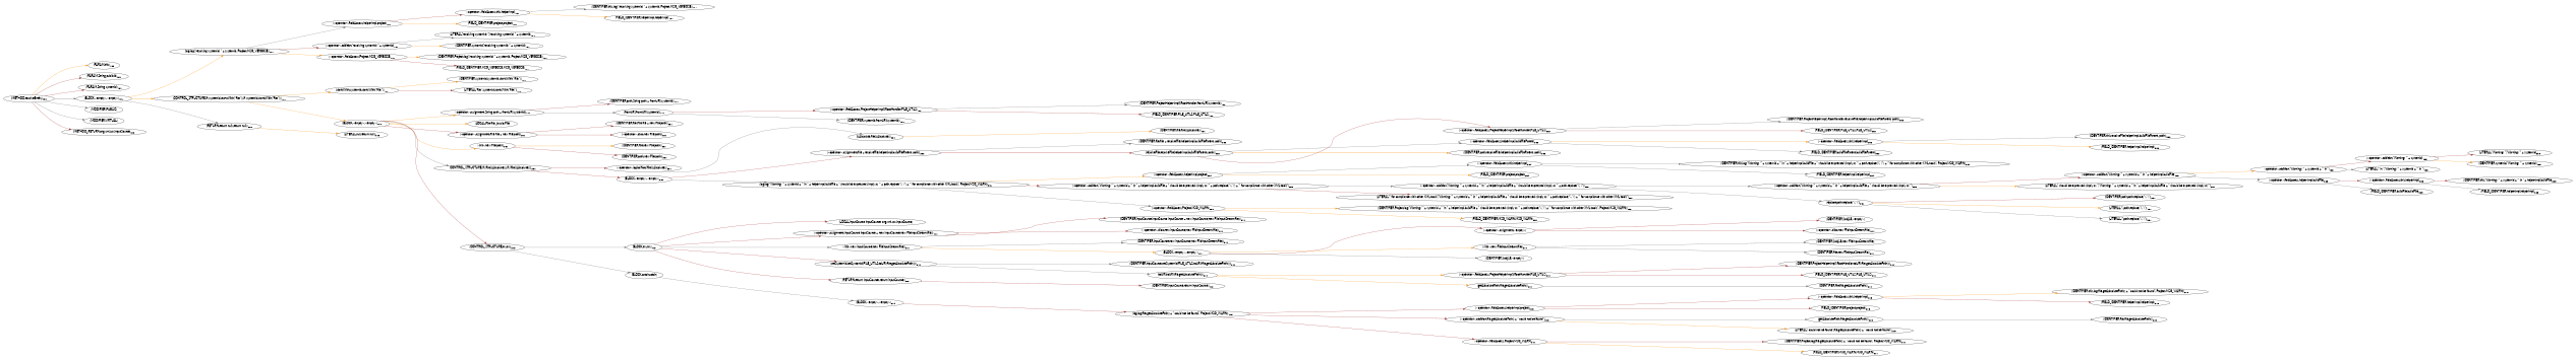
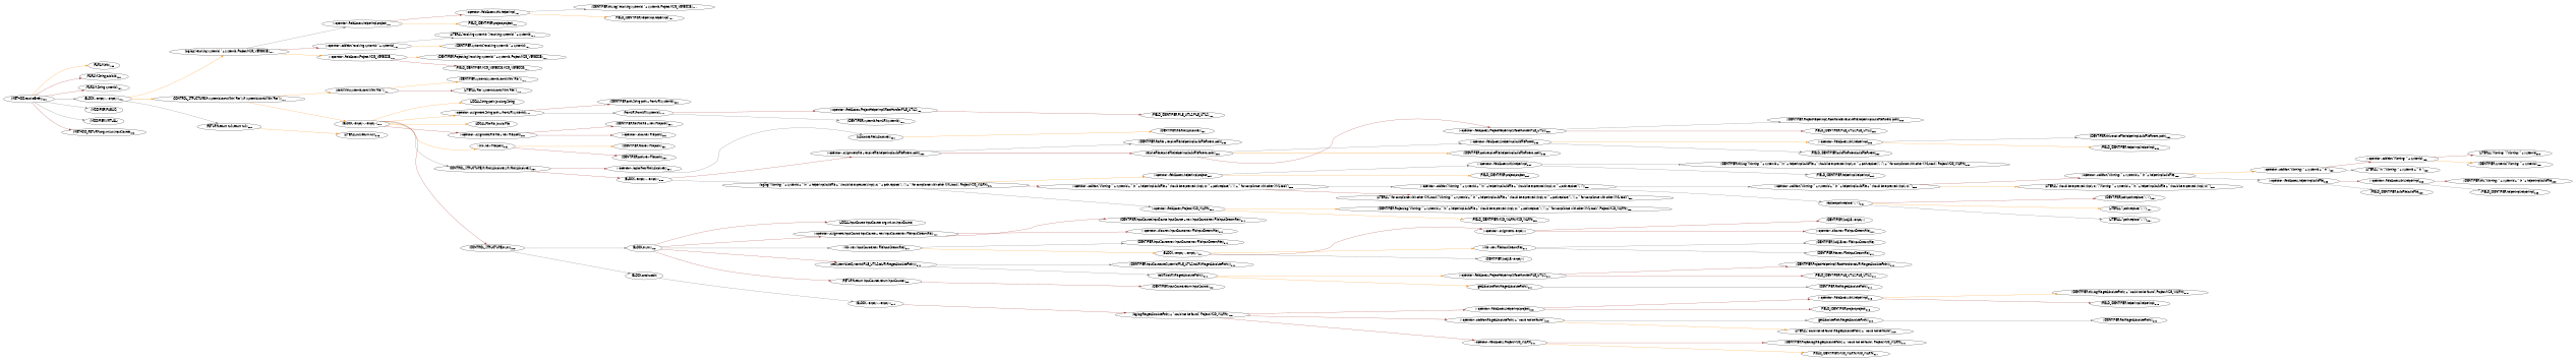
  digraph {
    fontname=Lato
    rankdir=LR
    node [fontname=Lato]
    edge [color=brown fontname=Lato]
    n1 [label=<(METHOD,resolveEntity)<SUB>293</SUB>>]
    n2 [label=<(PARAM,this)<SUB>293</SUB>>]
    n3 [label=<(PARAM,String publicId)<SUB>293</SUB>>]
    n4 [label=<(PARAM,String systemId)<SUB>294</SUB>>]
    n5 [label=<(BLOCK,&lt;empty&gt;,&lt;empty&gt;)<SUB>294</SUB>>]
    n6 [label=<(MODIFIER,PUBLIC)>]
    n7 [label=<(MODIFIER,VIRTUAL)>]
    n8 [label=<(METHOD_RETURN,org.xml.sax.InputSource)<SUB>293</SUB>>]
    n9 [label=<(log,log(&quot;resolving systemId: &quot; + systemId, Project.MSG_VERBOSE))<SUB>296</SUB>>]
    n10 [label=<(CONTROL_STRUCTURE,if (systemId.startsWith(&quot;file:&quot;)),if (systemId.startsWith(&quot;file:&quot;)))<SUB>298</SUB>>]
    n11 [label=<(RETURN,return null;,return null;)<SUB>320</SUB>>]
    n12 [label=<(&lt;operator&gt;.fieldAccess,helperImpl.project)<SUB>296</SUB>>]
    n13 [label=<(&lt;operator&gt;.addition,&quot;resolving systemId: &quot; + systemId)<SUB>296</SUB>>]
    n14 [label=<(&lt;operator&gt;.fieldAccess,Project.MSG_VERBOSE)<SUB>296</SUB>>]
    n15 [label=<(startsWith,systemId.startsWith(&quot;file:&quot;))<SUB>298</SUB>>]
    n16 [label=<(BLOCK,&lt;empty&gt;,&lt;empty&gt;)<SUB>298</SUB>>]
    n17 [label=<(LITERAL,null,return null;)<SUB>320</SUB>>]
    n18 [label=<(&lt;operator&gt;.fieldAccess,this.helperImpl)<SUB>296</SUB>>]
    n19 [label=<(FIELD_IDENTIFIER,project,project)<SUB>296</SUB>>]
    n20 [label=<(LITERAL,&quot;resolving systemId: &quot;,&quot;resolving systemId: &quot; + systemId)<SUB>296</SUB>>]
    n21 [label=<(IDENTIFIER,systemId,&quot;resolving systemId: &quot; + systemId)<SUB>296</SUB>>]
    n22 [label=<(IDENTIFIER,Project,log(&quot;resolving systemId: &quot; + systemId, Project.MSG_VERBOSE))<SUB>296</SUB>>]
    n23 [label=<(FIELD_IDENTIFIER,MSG_VERBOSE,MSG_VERBOSE)<SUB>296</SUB>>]
    n24 [label=<(IDENTIFIER,this,log(&quot;resolving systemId: &quot; + systemId, Project.MSG_VERBOSE))<SUB>296</SUB>>]
    n25 [label=<(FIELD_IDENTIFIER,helperImpl,helperImpl)<SUB>296</SUB>>]
    n26 [label=<(IDENTIFIER,systemId,systemId.startsWith(&quot;file:&quot;))<SUB>298</SUB>>]
    n27 [label=<(LITERAL,&quot;file:&quot;,systemId.startsWith(&quot;file:&quot;))<SUB>298</SUB>>]
+   n28 [label=<(LOCAL,String path: java.lang.String)>]
    n29 [label=<(&lt;operator&gt;.assignment,String path = fromURI(systemId))<SUB>299</SUB>>]
    n30 [label=<(LOCAL,File file: java.io.File)>]
    n31 [label=<(&lt;operator&gt;.assignment,File file = new File(path))<SUB>301</SUB>>]
    n32 [label=<(&lt;init&gt;,new File(path))<SUB>301</SUB>>]
    n33 [label=<(CONTROL_STRUCTURE,if (!file.isAbsolute()),if (!file.isAbsolute()))<SUB>302</SUB>>]
    n34 [label=<(CONTROL_STRUCTURE,try,try)<SUB>310</SUB>>]
-   n35 [label=<(IDENTIFIER,path,String path = fromURI(systemId))<SUB>299</SUB>>]
+   n35 [label=<(IDENTIFIER,path,String path = fromURI(systemId))<SUB>399</SUB>>]
    n36 [label=<(fromURI,fromURI(systemId))<SUB>299</SUB>>]
    n37 [label=<(IDENTIFIER,file,File file = new File(path))<SUB>301</SUB>>]
    n38 [label=<(&lt;operator&gt;.alloc,new File(path))<SUB>301</SUB>>]
    n39 [label=<(IDENTIFIER,file,new File(path))<SUB>301</SUB>>]
    n40 [label=<(IDENTIFIER,path,new File(path))<SUB>301</SUB>>]
    n41 [label=<(&lt;operator&gt;.logicalNot,!file.isAbsolute())<SUB>302</SUB>>]
    n42 [label=<(BLOCK,&lt;empty&gt;,&lt;empty&gt;)<SUB>302</SUB>>]
    n43 [label=<(BLOCK,try,try)<SUB>310</SUB>>]
    n44 [label=<(BLOCK,catch,catch)>]
    n45 [label=<(&lt;operator&gt;.fieldAccess,ProjectHelperImpl$RootHandler.FILE_UTILS)<SUB>299</SUB>>]
    n46 [label=<(IDENTIFIER,systemId,fromURI(systemId))<SUB>299</SUB>>]
-   n47 [label=<(IDENTIFIER,ProjectHelperImpl$RootHandler,fromURI(systemId))<SUB>299</SUB>>]
    n48 [label=<(FIELD_IDENTIFIER,FILE_UTILS,FILE_UTILS)<SUB>299</SUB>>]
    n49 [label=<(isAbsolute,file.isAbsolute())<SUB>302</SUB>>]
    n50 [label=<(&lt;operator&gt;.assignment,file = resolveFile(helperImpl.buildFileParent, path))<SUB>303</SUB>>]
    n51 [label=<(log,log(&quot;Warning: '&quot; + systemId + &quot;' in &quot; + helperImpl.buildFile + &quot; should be expressed simply as '&quot; + path.replace('\\', '/') + &quot;' for compliance with other XML tools&quot;, Project.MSG_WARN))<SUB>304</SUB>>]
    n52 [label=<(IDENTIFIER,file,file.isAbsolute())<SUB>302</SUB>>]
    n53 [label=<(IDENTIFIER,file,file = resolveFile(helperImpl.buildFileParent, path))<SUB>303</SUB>>]
    n54 [label=<(resolveFile,resolveFile(helperImpl.buildFileParent, path))<SUB>303</SUB>>]
    n55 [label=<(&lt;operator&gt;.fieldAccess,helperImpl.project)<SUB>304</SUB>>]
    n56 [label=<(&lt;operator&gt;.addition,&quot;Warning: '&quot; + systemId + &quot;' in &quot; + helperImpl.buildFile + &quot; should be expressed simply as '&quot; + path.replace('\\', '/') + &quot;' for compliance with other XML tools&quot;)<SUB>305</SUB>>]
    n57 [label=<(&lt;operator&gt;.fieldAccess,Project.MSG_WARN)<SUB>308</SUB>>]
    n58 [label=<(&lt;operator&gt;.fieldAccess,ProjectHelperImpl$RootHandler.FILE_UTILS)<SUB>303</SUB>>]
    n59 [label=<(&lt;operator&gt;.fieldAccess,helperImpl.buildFileParent)<SUB>303</SUB>>]
    n60 [label=<(IDENTIFIER,path,resolveFile(helperImpl.buildFileParent, path))<SUB>303</SUB>>]
    n61 [label=<(IDENTIFIER,ProjectHelperImpl$RootHandler,resolveFile(helperImpl.buildFileParent, path))<SUB>303</SUB>>]
    n62 [label=<(FIELD_IDENTIFIER,FILE_UTILS,FILE_UTILS)<SUB>303</SUB>>]
    n63 [label=<(&lt;operator&gt;.fieldAccess,this.helperImpl)<SUB>303</SUB>>]
    n64 [label=<(FIELD_IDENTIFIER,buildFileParent,buildFileParent)<SUB>303</SUB>>]
    n65 [label=<(IDENTIFIER,this,resolveFile(helperImpl.buildFileParent, path))<SUB>303</SUB>>]
    n66 [label=<(FIELD_IDENTIFIER,helperImpl,helperImpl)<SUB>303</SUB>>]
    n67 [label=<(&lt;operator&gt;.fieldAccess,this.helperImpl)<SUB>304</SUB>>]
    n68 [label=<(FIELD_IDENTIFIER,project,project)<SUB>304</SUB>>]
    n69 [label=<(&lt;operator&gt;.addition,&quot;Warning: '&quot; + systemId + &quot;' in &quot; + helperImpl.buildFile + &quot; should be expressed simply as '&quot; + path.replace('\\', '/'))<SUB>305</SUB>>]
    n70 [label=<(LITERAL,&quot;' for compliance with other XML tools&quot;,&quot;Warning: '&quot; + systemId + &quot;' in &quot; + helperImpl.buildFile + &quot; should be expressed simply as '&quot; + path.replace('\\', '/') + &quot;' for compliance with other XML tools&quot;)<SUB>307</SUB>>]
    n71 [label=<(IDENTIFIER,Project,log(&quot;Warning: '&quot; + systemId + &quot;' in &quot; + helperImpl.buildFile + &quot; should be expressed simply as '&quot; + path.replace('\\', '/') + &quot;' for compliance with other XML tools&quot;, Project.MSG_WARN))<SUB>308</SUB>>]
    n72 [label=<(FIELD_IDENTIFIER,MSG_WARN,MSG_WARN)<SUB>308</SUB>>]
    n73 [label=<(IDENTIFIER,this,log(&quot;Warning: '&quot; + systemId + &quot;' in &quot; + helperImpl.buildFile + &quot; should be expressed simply as '&quot; + path.replace('\\', '/') + &quot;' for compliance with other XML tools&quot;, Project.MSG_WARN))<SUB>304</SUB>>]
    n74 [label=<(FIELD_IDENTIFIER,helperImpl,helperImpl)<SUB>304</SUB>>]
    n75 [label=<(&lt;operator&gt;.addition,&quot;Warning: '&quot; + systemId + &quot;' in &quot; + helperImpl.buildFile + &quot; should be expressed simply as '&quot;)<SUB>305</SUB>>]
    n76 [label=<(replace,path.replace('\\', '/'))<SUB>306</SUB>>]
    n77 [label=<(&lt;operator&gt;.addition,&quot;Warning: '&quot; + systemId + &quot;' in &quot; + helperImpl.buildFile)<SUB>305</SUB>>]
    n78 [label=<(LITERAL,&quot; should be expressed simply as '&quot;,&quot;Warning: '&quot; + systemId + &quot;' in &quot; + helperImpl.buildFile + &quot; should be expressed simply as '&quot;)<SUB>306</SUB>>]
    n79 [label=<(IDENTIFIER,path,path.replace('\\', '/'))<SUB>306</SUB>>]
    n80 [label=<(LITERAL,'\\',path.replace('\\', '/'))<SUB>306</SUB>>]
    n81 [label=<(LITERAL,'/',path.replace('\\', '/'))<SUB>306</SUB>>]
    n82 [label=<(&lt;operator&gt;.addition,&quot;Warning: '&quot; + systemId + &quot;' in &quot;)<SUB>305</SUB>>]
    n83 [label=<(&lt;operator&gt;.fieldAccess,helperImpl.buildFile)<SUB>305</SUB>>]
    n84 [label=<(&lt;operator&gt;.addition,&quot;Warning: '&quot; + systemId)<SUB>305</SUB>>]
    n85 [label=<(LITERAL,&quot;' in &quot;,&quot;Warning: '&quot; + systemId + &quot;' in &quot;)<SUB>305</SUB>>]
    n86 [label=<(&lt;operator&gt;.fieldAccess,this.helperImpl)<SUB>305</SUB>>]
    n87 [label=<(FIELD_IDENTIFIER,buildFile,buildFile)<SUB>305</SUB>>]
    n88 [label=<(LITERAL,&quot;Warning: '&quot;,&quot;Warning: '&quot; + systemId)<SUB>305</SUB>>]
    n89 [label=<(IDENTIFIER,systemId,&quot;Warning: '&quot; + systemId)<SUB>305</SUB>>]
    n90 [label=<(IDENTIFIER,this,&quot;Warning: '&quot; + systemId + &quot;' in &quot; + helperImpl.buildFile)<SUB>305</SUB>>]
    n91 [label=<(FIELD_IDENTIFIER,helperImpl,helperImpl)<SUB>305</SUB>>]
    n92 [label=<(LOCAL,InputSource inputSource: org.xml.sax.InputSource)>]
    n93 [label=<(&lt;operator&gt;.assignment,InputSource inputSource = new InputSource(new FileInputStream(file)))<SUB>311</SUB>>]
    n94 [label=<(&lt;init&gt;,new InputSource(new FileInputStream(file)))<SUB>311</SUB>>]
    n95 [label=<(setSystemId,setSystemId(FILE_UTILS.toURI(file.getAbsolutePath())))<SUB>312</SUB>>]
    n96 [label=<(RETURN,return inputSource;,return inputSource;)<SUB>313</SUB>>]
    n97 [label=<(BLOCK,&lt;empty&gt;,&lt;empty&gt;)<SUB>314</SUB>>]
    n98 [label=<(IDENTIFIER,inputSource,InputSource inputSource = new InputSource(new FileInputStream(file)))<SUB>311</SUB>>]
    n99 [label=<(&lt;operator&gt;.alloc,new InputSource(new FileInputStream(file)))<SUB>311</SUB>>]
    n100 [label=<(IDENTIFIER,inputSource,new InputSource(new FileInputStream(file)))<SUB>311</SUB>>]
    n101 [label=<(BLOCK,&lt;empty&gt;,&lt;empty&gt;)<SUB>311</SUB>>]
    n102 [label=<(IDENTIFIER,inputSource,setSystemId(FILE_UTILS.toURI(file.getAbsolutePath())))<SUB>312</SUB>>]
    n103 [label=<(toURI,toURI(file.getAbsolutePath()))<SUB>312</SUB>>]
    n104 [label=<(IDENTIFIER,inputSource,return inputSource;)<SUB>313</SUB>>]
    n105 [label=<(&lt;operator&gt;.assignment,&lt;empty&gt;)>]
    n106 [label=<(&lt;init&gt;,new FileInputStream(file))<SUB>311</SUB>>]
    n107 [label=<(IDENTIFIER,$obj18,&lt;empty&gt;)>]
    n108 [label=<(IDENTIFIER,$obj18,&lt;empty&gt;)>]
    n109 [label=<(&lt;operator&gt;.alloc,new FileInputStream(file))<SUB>311</SUB>>]
    n110 [label=<(IDENTIFIER,$obj18,new FileInputStream(file))>]
    n111 [label=<(IDENTIFIER,file,new FileInputStream(file))<SUB>311</SUB>>]
    n112 [label=<(&lt;operator&gt;.fieldAccess,ProjectHelperImpl$RootHandler.FILE_UTILS)<SUB>312</SUB>>]
    n113 [label=<(getAbsolutePath,file.getAbsolutePath())<SUB>312</SUB>>]
    n114 [label=<(IDENTIFIER,ProjectHelperImpl$RootHandler,toURI(file.getAbsolutePath()))<SUB>312</SUB>>]
    n115 [label=<(FIELD_IDENTIFIER,FILE_UTILS,FILE_UTILS)<SUB>312</SUB>>]
    n116 [label=<(IDENTIFIER,file,file.getAbsolutePath())<SUB>312</SUB>>]
    n117 [label=<(log,log(file.getAbsolutePath() + &quot; could not be found&quot;, Project.MSG_WARN))<SUB>315</SUB>>]
    n118 [label=<(&lt;operator&gt;.fieldAccess,helperImpl.project)<SUB>315</SUB>>]
    n119 [label=<(&lt;operator&gt;.addition,file.getAbsolutePath() + &quot; could not be found&quot;)<SUB>315</SUB>>]
    n120 [label=<(&lt;operator&gt;.fieldAccess,Project.MSG_WARN)<SUB>316</SUB>>]
    n121 [label=<(&lt;operator&gt;.fieldAccess,this.helperImpl)<SUB>315</SUB>>]
    n122 [label=<(FIELD_IDENTIFIER,project,project)<SUB>315</SUB>>]
    n123 [label=<(getAbsolutePath,file.getAbsolutePath())<SUB>315</SUB>>]
    n124 [label=<(LITERAL,&quot; could not be found&quot;,file.getAbsolutePath() + &quot; could not be found&quot;)<SUB>315</SUB>>]
    n125 [label=<(IDENTIFIER,Project,log(file.getAbsolutePath() + &quot; could not be found&quot;, Project.MSG_WARN))<SUB>316</SUB>>]
    n126 [label=<(FIELD_IDENTIFIER,MSG_WARN,MSG_WARN)<SUB>316</SUB>>]
    n127 [label=<(IDENTIFIER,this,log(file.getAbsolutePath() + &quot; could not be found&quot;, Project.MSG_WARN))<SUB>315</SUB>>]
    n128 [label=<(FIELD_IDENTIFIER,helperImpl,helperImpl)<SUB>315</SUB>>]
    n129 [label=<(IDENTIFIER,file,file.getAbsolutePath())<SUB>315</SUB>>]
    n1 -> n2 [color=darkorange]
    n1 -> n3
    n1 -> n4
    n1 -> n5 [color=gray40]
    n1 -> n6 [color=gray40]
    n1 -> n7 [color=gray40]
    n1 -> n8
    n5 -> n9 [color=darkorange]
    n5 -> n10 [color=darkorange]
    n5 -> n11 [color=gray40]
    n9 -> n12 [color=gray40]
    n9 -> n13
    n9 -> n14 [color=darkorange]
    n10 -> n15 [color=darkorange]
    n10 -> n16 [color=darkorange]
    n11 -> n17 [color=darkorange]
    n12 -> n18
    n12 -> n19 [color=darkorange]
    n13 -> n20 [color=gray40]
    n13 -> n21 [color=darkorange]
    n14 -> n22 [color=darkorange]
    n14 -> n23
    n15 -> n26 [color=darkorange]
    n15 -> n27
+   n16 -> n28 [color=darkorange]
    n16 -> n29 [color=darkorange]
    n16 -> n30 [color=darkorange]
    n16 -> n31
    n16 -> n32 [color=darkorange]
    n16 -> n33 [color=gray40]
    n16 -> n34
    n18 -> n24 [color=gray40]
    n18 -> n25 [color=darkorange]
    n29 -> n35
    n29 -> n36 [color=gray40]
    n31 -> n37
    n31 -> n38
    n32 -> n39 [color=darkorange]
    n32 -> n40
    n33 -> n41
    n33 -> n42
    n34 -> n43 [color=gray40]
    n34 -> n44 [color=gray40]
    n36 -> n45
    n36 -> n46 [color=gray40]
    n41 -> n49 [color=gray40]
    n42 -> n50
    n42 -> n51 [color=gray40]
    n43 -> n92
    n43 -> n93
    n43 -> n94 [color=gray40]
    n43 -> n95
    n43 -> n96
    n44 -> n97 [color=gray40]
-   n45 -> n47 [color=gray40]
    n45 -> n48
    n49 -> n52 [color=darkorange]
    n50 -> n53 [color=gray40]
    n50 -> n54
    n51 -> n55 [color=darkorange]
    n51 -> n56
    n51 -> n57 [color=gray40]
    n54 -> n58
    n54 -> n59 [color=gray40]
    n54 -> n60 [color=darkorange]
    n55 -> n67 [color=gray40]
    n55 -> n68 [color=darkorange]
    n56 -> n69 [color=gray40]
    n56 -> n70
    n57 -> n71 [color=darkorange]
    n57 -> n72 [color=darkorange]
    n58 -> n61 [color=gray40]
    n58 -> n62
    n59 -> n63 [color=darkorange]
    n59 -> n64 [color=gray40]
    n63 -> n65 [color=gray40]
    n63 -> n66 [color=darkorange]
    n67 -> n73 [color=gray40]
    n67 -> n74 [color=gray40]
    n69 -> n75 [color=gray40]
    n69 -> n76 [color=gray40]
    n75 -> n77
    n75 -> n78 [color=darkorange]
    n76 -> n79
    n76 -> n80 [color=darkorange]
    n76 -> n81 [color=gray40]
    n77 -> n82 [color=darkorange]
    n77 -> n83 [color=gray40]
    n82 -> n84
    n82 -> n85 [color=gray40]
    n83 -> n86
    n83 -> n87 [color=gray40]
    n84 -> n88
    n84 -> n89 [color=darkorange]
    n86 -> n90
    n86 -> n91 [color=gray40]
    n93 -> n98
    n93 -> n99
    n94 -> n100 [color=gray40]
    n94 -> n101 [color=darkorange]
    n95 -> n102 [color=gray40]
    n95 -> n103 [color=gray40]
    n96 -> n104
    n97 -> n117
    n101 -> n105
    n101 -> n106 [color=darkorange]
    n101 -> n107 [color=gray40]
    n103 -> n112 [color=darkorange]
    n103 -> n113 [color=darkorange]
    n105 -> n108
    n105 -> n109
    n106 -> n110 [color=gray40]
    n106 -> n111 [color=gray40]
    n112 -> n114
    n112 -> n115
    n113 -> n116 [color=gray40]
    n117 -> n118
    n117 -> n119
    n117 -> n120
    n118 -> n121
    n118 -> n122
    n119 -> n123 [color=gray40]
    n119 -> n124 [color=darkorange]
    n120 -> n125
    n120 -> n126 [color=darkorange]
    n121 -> n127 [color=darkorange]
    n121 -> n128
    n123 -> n129 [color=gray40]
  }
